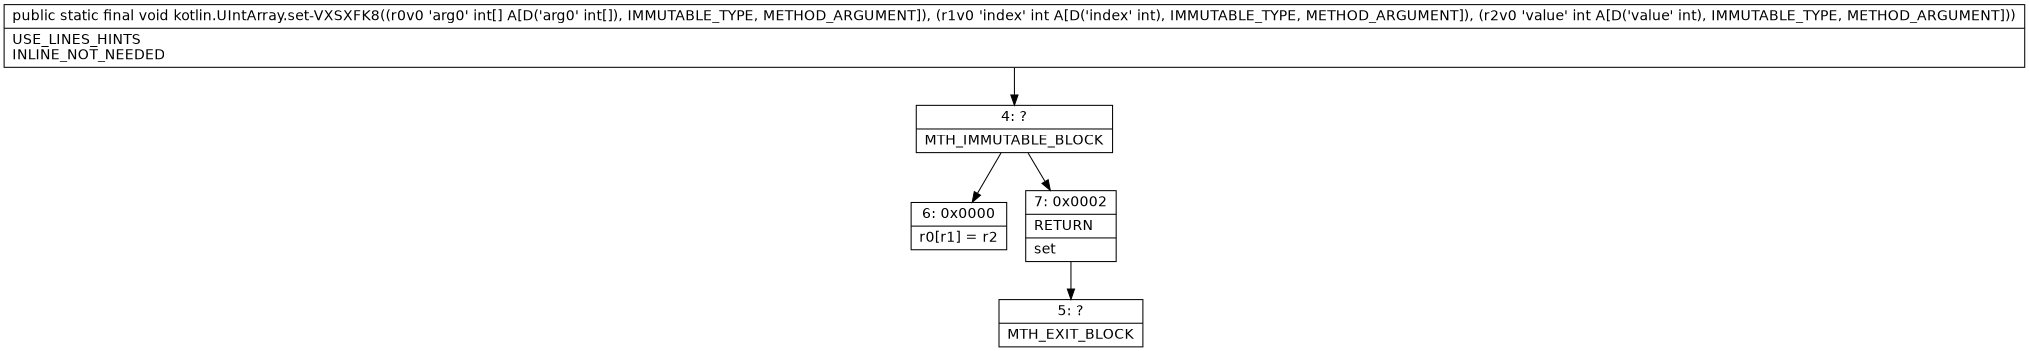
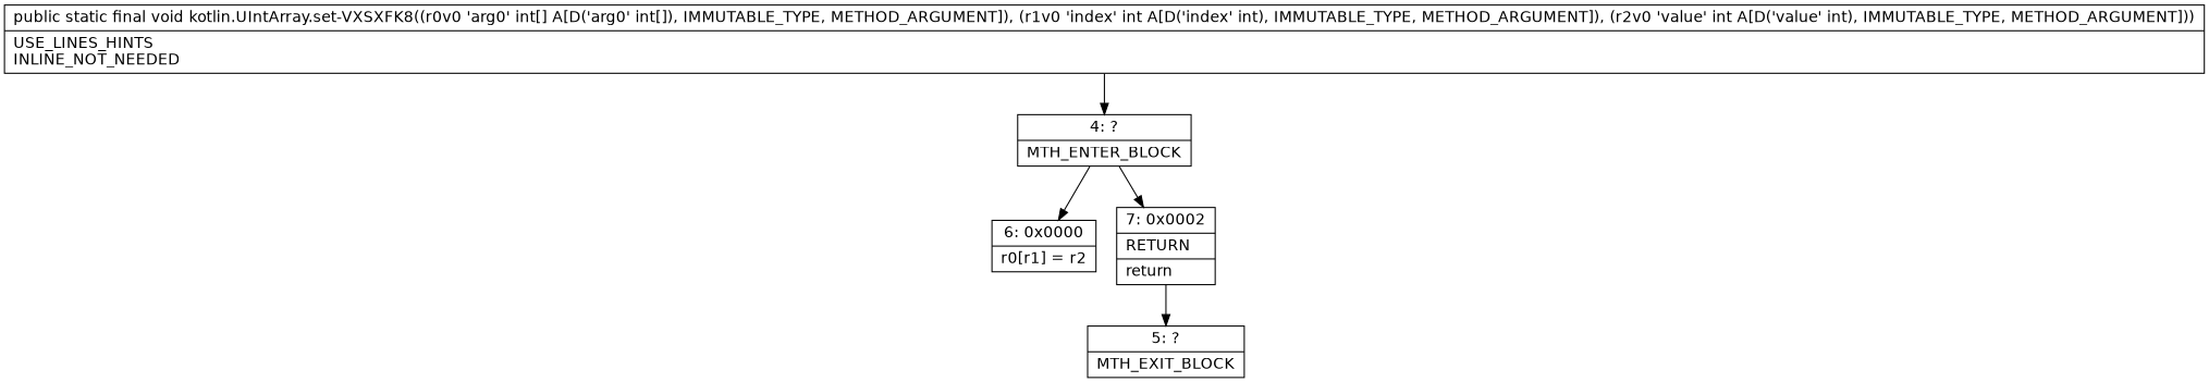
  digraph {
    fontname="DejaVu Sans"
    node [fontname="DejaVu Sans" shape=record]
    edge [fontname="DejaVu Sans"]
-   n1 [label="{4\:\ ?|MTH_IMMUTABLE_BLOCK\l}"]
+   n1 [label="{4\:\ ?|MTH_ENTER_BLOCK\l}"]
    n2 [label="{6\:\ 0x0000|r0[r1] = r2\l}"]
-   n3 [label="{7\:\ 0x0002|RETURN\l|set\l}"]
+   n3 [label="{7\:\ 0x0002|RETURN\l|return\l}"]
    n4 [label="{5\:\ ?|MTH_EXIT_BLOCK\l}"]
    n5 [label="{public static final void kotlin.UIntArray.set\-VXSXFK8((r0v0 'arg0' int[] A[D('arg0' int[]), IMMUTABLE_TYPE, METHOD_ARGUMENT]), (r1v0 'index' int A[D('index' int), IMMUTABLE_TYPE, METHOD_ARGUMENT]), (r2v0 'value' int A[D('value' int), IMMUTABLE_TYPE, METHOD_ARGUMENT]))  | USE_LINES_HINTS\lINLINE_NOT_NEEDED\l}"]
    n1 -> n2
    n1 -> n3
    n3 -> n4
    n5 -> n1
  }
